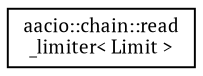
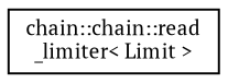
  digraph {
    rankdir=LR
    fontname="PT Serif"
-   n1 [color=black fillcolor=white fontname="PT Serif" fontsize=10 height=0.2 label="aacio::chain::read\l_limiter\< Limit \>" shape=record style=filled width=0.4]
+   n1 [color=black fillcolor=white fontname="PT Serif" fontsize=10 height=0.2 label="chain::chain::read\l_limiter\< Limit \>" shape=record style=filled width=0.4]
  }
